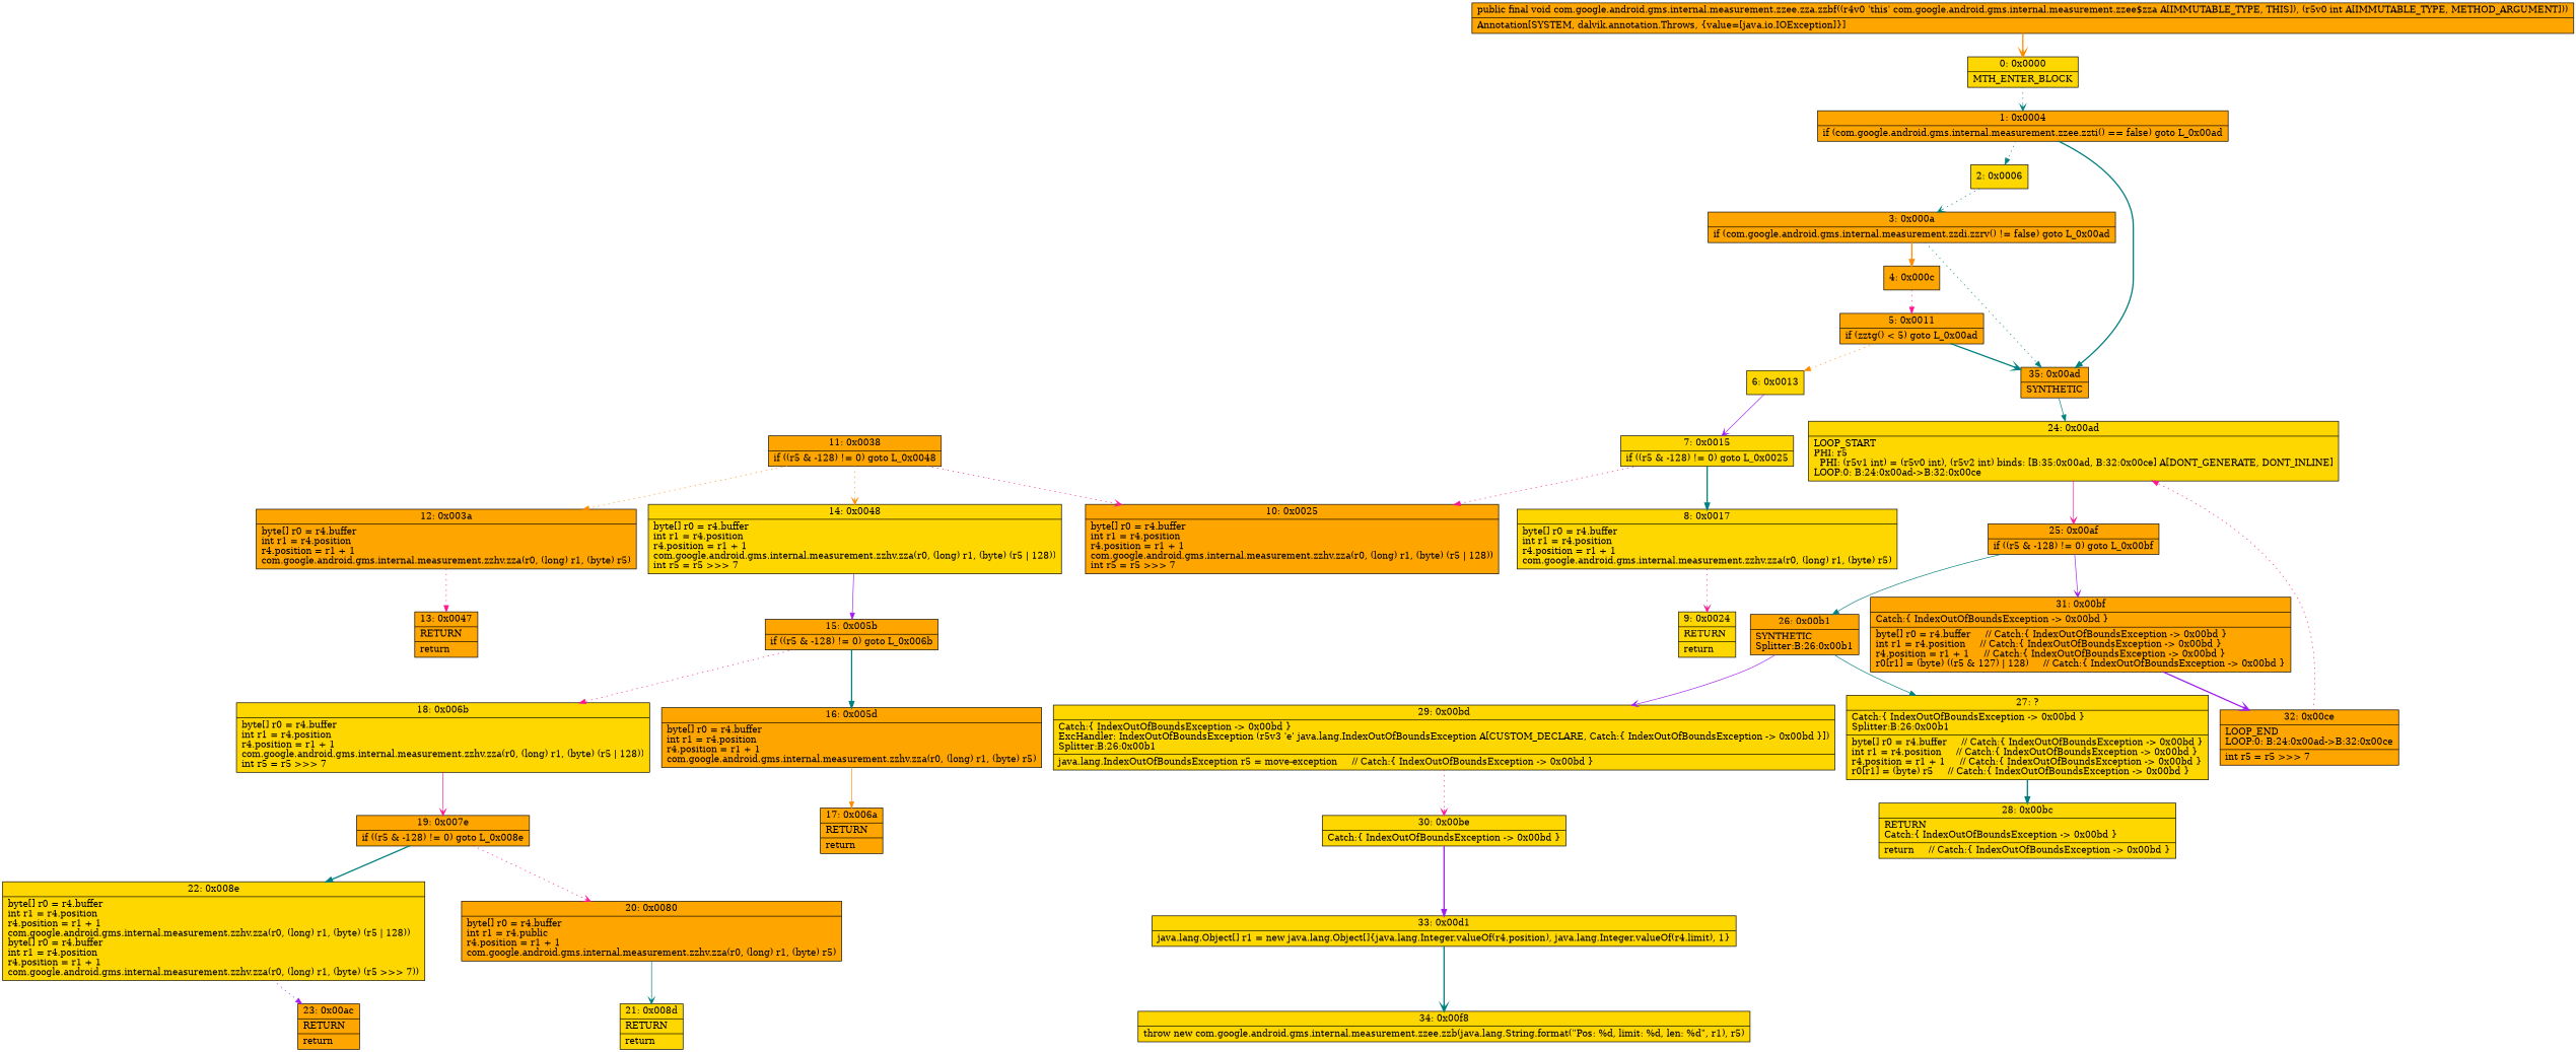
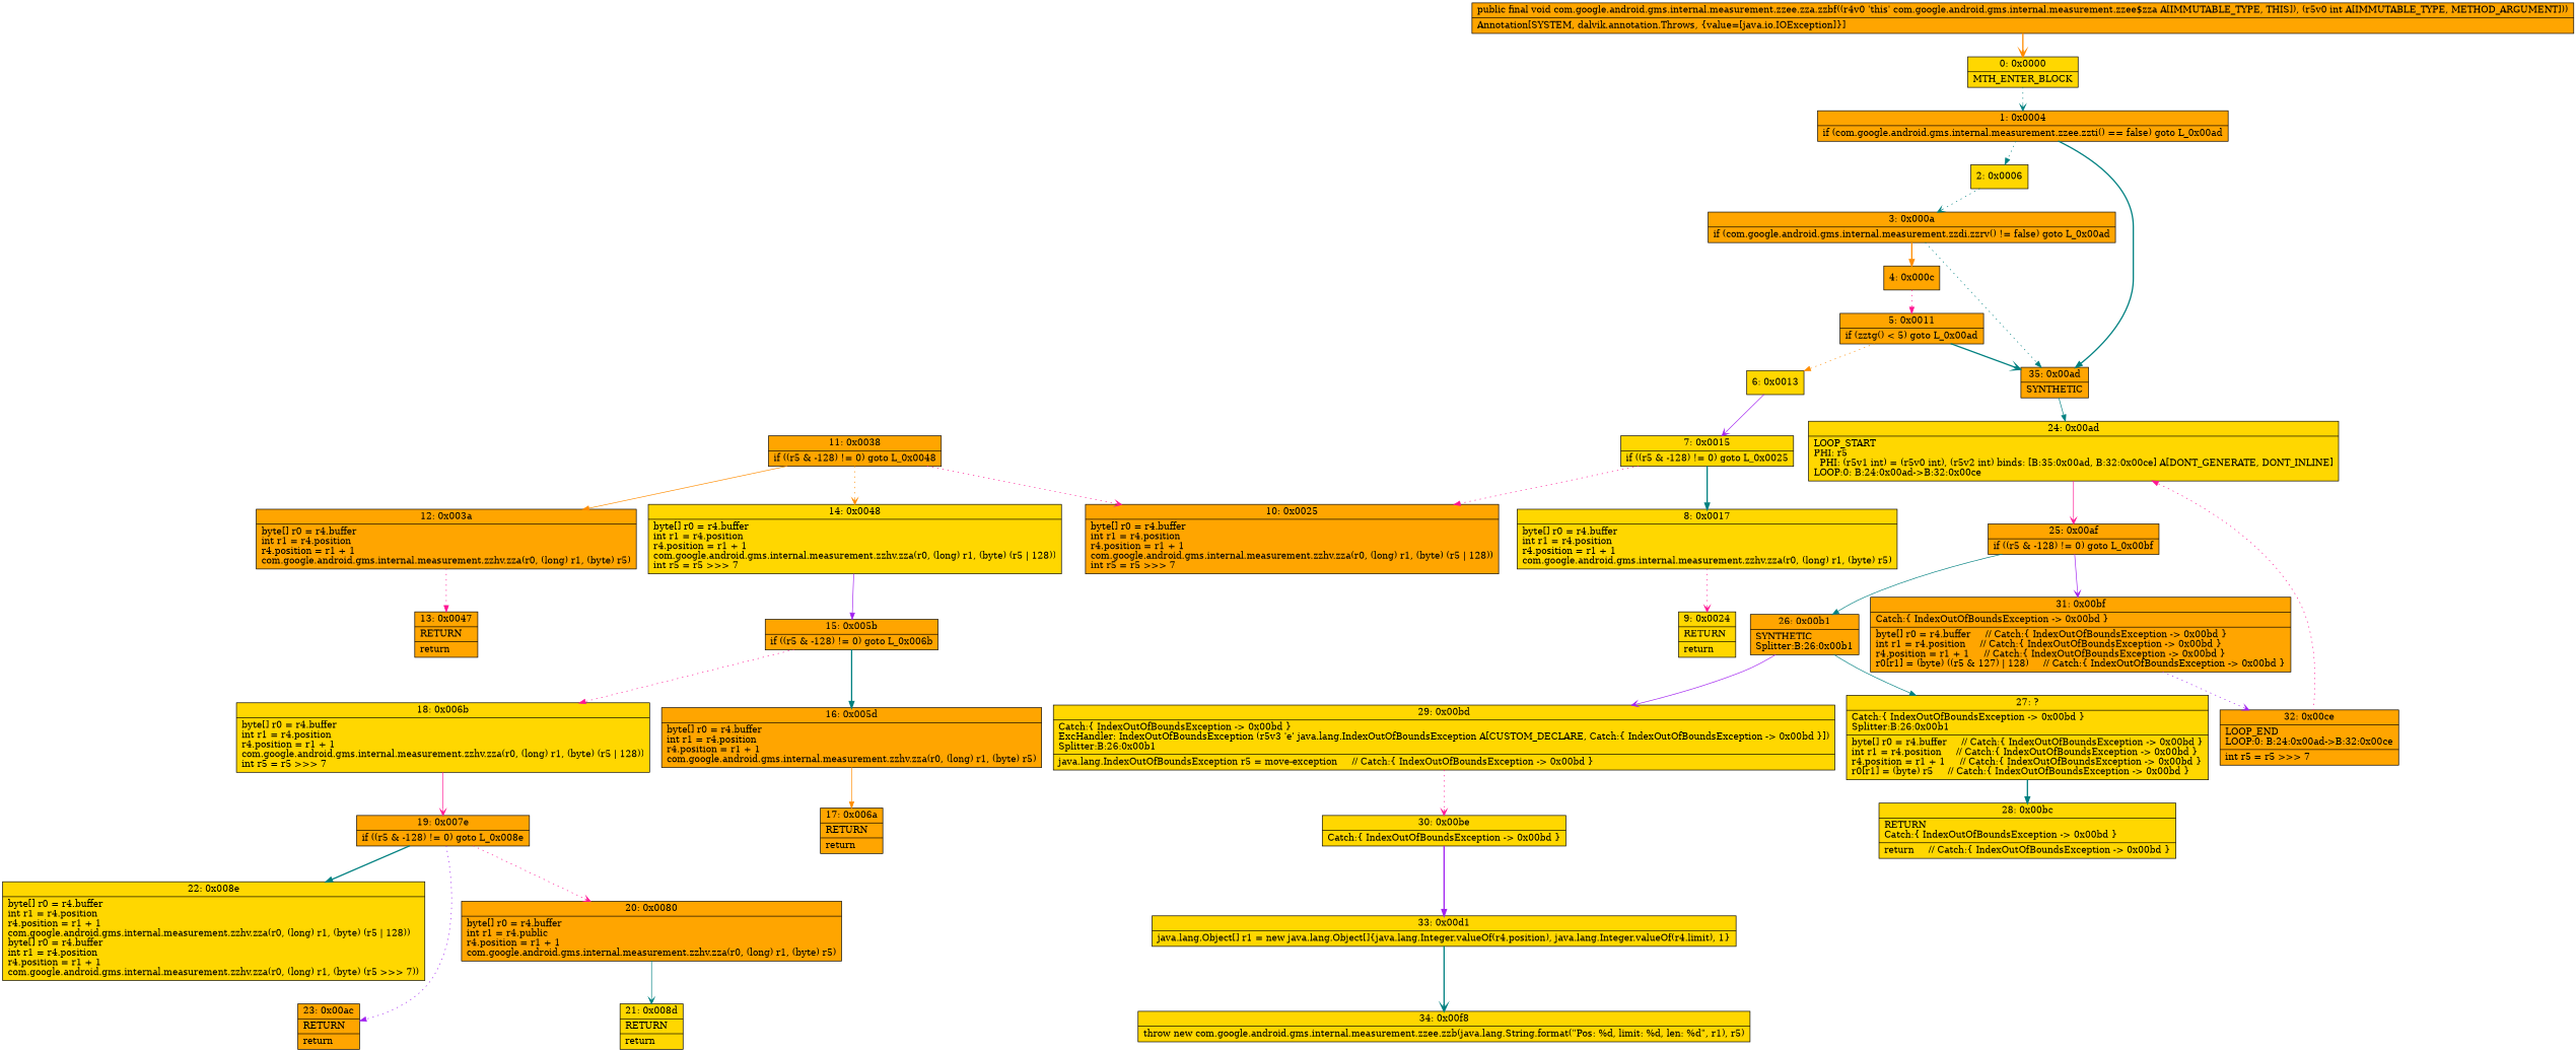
  digraph {
    node [fillcolor=orange shape=record style=filled]
    edge [arrowhead=normal color=teal style=dotted]
    n1 [fillcolor=gold label="{0\:\ 0x0000|MTH_ENTER_BLOCK\l}"]
    n2 [label="{1\:\ 0x0004|if (com.google.android.gms.internal.measurement.zzee.zzti() == false) goto L_0x00ad\l}"]
    n3 [fillcolor=gold label="{2\:\ 0x0006}"]
    n4 [label="{35\:\ 0x00ad|SYNTHETIC\l}"]
    n5 [label="{3\:\ 0x000a|if (com.google.android.gms.internal.measurement.zzdi.zzrv() != false) goto L_0x00ad\l}"]
    n6 [fillcolor=gold label="{24\:\ 0x00ad|LOOP_START\lPHI: r5 \l  PHI: (r5v1 int) = (r5v0 int), (r5v2 int) binds: [B:35:0x00ad, B:32:0x00ce] A[DONT_GENERATE, DONT_INLINE]\lLOOP:0: B:24:0x00ad\-\>B:32:0x00ce\l}"]
    n7 [label="{4\:\ 0x000c}"]
    n8 [label="{5\:\ 0x0011|if (zztg() \< 5) goto L_0x00ad\l}"]
    n9 [fillcolor=gold label="{6\:\ 0x0013}"]
    n10 [fillcolor=gold label="{7\:\ 0x0015|if ((r5 & \-128) != 0) goto L_0x0025\l}"]
    n11 [fillcolor=gold label="{8\:\ 0x0017|byte[] r0 = r4.buffer\lint r1 = r4.position\lr4.position = r1 + 1\lcom.google.android.gms.internal.measurement.zzhv.zza(r0, (long) r1, (byte) r5)\l}"]
    n12 [label="{10\:\ 0x0025|byte[] r0 = r4.buffer\lint r1 = r4.position\lr4.position = r1 + 1\lcom.google.android.gms.internal.measurement.zzhv.zza(r0, (long) r1, (byte) (r5 \| 128))\lint r5 = r5 \>\>\> 7\l}"]
    n13 [fillcolor=gold label="{9\:\ 0x0024|RETURN\l|return\l}"]
    n14 [label="{11\:\ 0x0038|if ((r5 & \-128) != 0) goto L_0x0048\l}"]
    n15 [label="{12\:\ 0x003a|byte[] r0 = r4.buffer\lint r1 = r4.position\lr4.position = r1 + 1\lcom.google.android.gms.internal.measurement.zzhv.zza(r0, (long) r1, (byte) r5)\l}"]
    n16 [fillcolor=gold label="{14\:\ 0x0048|byte[] r0 = r4.buffer\lint r1 = r4.position\lr4.position = r1 + 1\lcom.google.android.gms.internal.measurement.zzhv.zza(r0, (long) r1, (byte) (r5 \| 128))\lint r5 = r5 \>\>\> 7\l}"]
    n17 [label="{13\:\ 0x0047|RETURN\l|return\l}"]
    n18 [label="{15\:\ 0x005b|if ((r5 & \-128) != 0) goto L_0x006b\l}"]
    n19 [label="{16\:\ 0x005d|byte[] r0 = r4.buffer\lint r1 = r4.position\lr4.position = r1 + 1\lcom.google.android.gms.internal.measurement.zzhv.zza(r0, (long) r1, (byte) r5)\l}"]
    n20 [fillcolor=gold label="{18\:\ 0x006b|byte[] r0 = r4.buffer\lint r1 = r4.position\lr4.position = r1 + 1\lcom.google.android.gms.internal.measurement.zzhv.zza(r0, (long) r1, (byte) (r5 \| 128))\lint r5 = r5 \>\>\> 7\l}"]
    n21 [label="{17\:\ 0x006a|RETURN\l|return\l}"]
    n22 [label="{19\:\ 0x007e|if ((r5 & \-128) != 0) goto L_0x008e\l}"]
    n23 [label="{20\:\ 0x0080|byte[] r0 = r4.buffer\lint r1 = r4.public\lr4.position = r1 + 1\lcom.google.android.gms.internal.measurement.zzhv.zza(r0, (long) r1, (byte) r5)\l}"]
    n24 [fillcolor=gold label="{22\:\ 0x008e|byte[] r0 = r4.buffer\lint r1 = r4.position\lr4.position = r1 + 1\lcom.google.android.gms.internal.measurement.zzhv.zza(r0, (long) r1, (byte) (r5 \| 128))\lbyte[] r0 = r4.buffer\lint r1 = r4.position\lr4.position = r1 + 1\lcom.google.android.gms.internal.measurement.zzhv.zza(r0, (long) r1, (byte) (r5 \>\>\> 7))\l}"]
    n25 [fillcolor=gold label="{21\:\ 0x008d|RETURN\l|return\l}"]
    n26 [label="{23\:\ 0x00ac|RETURN\l|return\l}"]
    n27 [label="{25\:\ 0x00af|if ((r5 & \-128) != 0) goto L_0x00bf\l}"]
    n28 [label="{26\:\ 0x00b1|SYNTHETIC\lSplitter:B:26:0x00b1\l}"]
    n29 [label="{31\:\ 0x00bf|Catch:\{ IndexOutOfBoundsException \-\> 0x00bd \}\l|byte[] r0 = r4.buffer     \/\/ Catch:\{ IndexOutOfBoundsException \-\> 0x00bd \}\lint r1 = r4.position     \/\/ Catch:\{ IndexOutOfBoundsException \-\> 0x00bd \}\lr4.position = r1 + 1     \/\/ Catch:\{ IndexOutOfBoundsException \-\> 0x00bd \}\lr0[r1] = (byte) ((r5 & 127) \| 128)     \/\/ Catch:\{ IndexOutOfBoundsException \-\> 0x00bd \}\l}"]
    n30 [fillcolor=gold label="{27\:\ ?|Catch:\{ IndexOutOfBoundsException \-\> 0x00bd \}\lSplitter:B:26:0x00b1\l|byte[] r0 = r4.buffer     \/\/ Catch:\{ IndexOutOfBoundsException \-\> 0x00bd \}\lint r1 = r4.position     \/\/ Catch:\{ IndexOutOfBoundsException \-\> 0x00bd \}\lr4.position = r1 + 1     \/\/ Catch:\{ IndexOutOfBoundsException \-\> 0x00bd \}\lr0[r1] = (byte) r5     \/\/ Catch:\{ IndexOutOfBoundsException \-\> 0x00bd \}\l}"]
    n31 [fillcolor=gold label="{29\:\ 0x00bd|Catch:\{ IndexOutOfBoundsException \-\> 0x00bd \}\lExcHandler: IndexOutOfBoundsException (r5v3 'e' java.lang.IndexOutOfBoundsException A[CUSTOM_DECLARE, Catch:\{ IndexOutOfBoundsException \-\> 0x00bd \}])\lSplitter:B:26:0x00b1\l|java.lang.IndexOutOfBoundsException r5 = move\-exception     \/\/ Catch:\{ IndexOutOfBoundsException \-\> 0x00bd \}\l}"]
    n32 [label="{32\:\ 0x00ce|LOOP_END\lLOOP:0: B:24:0x00ad\-\>B:32:0x00ce\l|int r5 = r5 \>\>\> 7\l}"]
    n33 [fillcolor=gold label="{28\:\ 0x00bc|RETURN\lCatch:\{ IndexOutOfBoundsException \-\> 0x00bd \}\l|return     \/\/ Catch:\{ IndexOutOfBoundsException \-\> 0x00bd \}\l}"]
    n34 [fillcolor=gold label="{30\:\ 0x00be|Catch:\{ IndexOutOfBoundsException \-\> 0x00bd \}\l}"]
    n35 [fillcolor=gold label="{33\:\ 0x00d1|java.lang.Object[] r1 = new java.lang.Object[]\{java.lang.Integer.valueOf(r4.position), java.lang.Integer.valueOf(r4.limit), 1\}\l}"]
    n36 [fillcolor=gold label="{34\:\ 0x00f8|throw new com.google.android.gms.internal.measurement.zzee.zzb(java.lang.String.format(\"Pos: %d, limit: %d, len: %d\", r1), r5)\l}"]
    n37 [label="{public final void com.google.android.gms.internal.measurement.zzee.zza.zzbf((r4v0 'this' com.google.android.gms.internal.measurement.zzee$zza A[IMMUTABLE_TYPE, THIS]), (r5v0 int A[IMMUTABLE_TYPE, METHOD_ARGUMENT]))  | Annotation[SYSTEM, dalvik.annotation.Throws, \{value=[java.io.IOException]\}]\l}"]
    n1 -> n2 [arrowhead=vee]
    n2 -> n3
    n2 -> n4 [style=bold]
    n3 -> n5 [arrowhead=vee]
    n4 -> n6 [style=solid]
    n5 -> n4
    n5 -> n7 [color=darkorange style=bold]
    n6 -> n27 [arrowhead=vee color=deeppink style=solid]
    n7 -> n8 [color=deeppink]
    n8 -> n4 [arrowhead=vee style=bold]
    n8 -> n9 [color=darkorange]
    n9 -> n10 [arrowhead=vee color=purple style=solid]
    n10 -> n11 [style=bold]
    n10 -> n12 [color=deeppink]
    n11 -> n13 [arrowhead=vee color=deeppink]
    n14 -> n12 [arrowhead=vee color=deeppink]
-   n14 -> n15 [color=darkorange]
+   n14 -> n15 [color=darkorange style=solid]
    n14 -> n16 [arrowhead=vee color=darkorange]
    n15 -> n17 [color=deeppink]
    n16 -> n18 [color=purple style=solid]
    n18 -> n19 [style=bold]
    n18 -> n20 [color=deeppink]
    n19 -> n21 [color=darkorange style=solid]
    n20 -> n22 [arrowhead=vee color=deeppink style=solid]
    n22 -> n23 [arrowhead=vee color=deeppink]
    n22 -> n24 [style=bold]
    n23 -> n25 [arrowhead=vee style=solid]
-   n24 -> n26 [color=purple]
+   n22 -> n26 [color=purple]
    n27 -> n28 [style=solid]
    n27 -> n29 [arrowhead=vee color=purple style=solid]
    n28 -> n30 [style=solid]
    n28 -> n31 [arrowhead=vee color=purple style=solid]
-   n29 -> n32 [arrowhead=vee color=purple style=bold]
+   n29 -> n32 [arrowhead=vee color=purple]
    n30 -> n33 [style=bold]
    n31 -> n34 [arrowhead=vee color=deeppink]
    n32 -> n6 [color=deeppink]
    n34 -> n35 [color=purple style=bold]
    n35 -> n36 [arrowhead=vee style=bold]
    n37 -> n1 [arrowhead=vee color=darkorange style=bold]
  }
